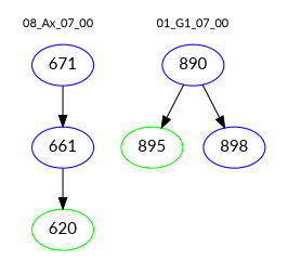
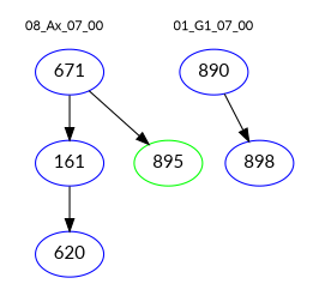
  digraph {
    fontname=Lato
    node [color=blue fontname=Lato]
    edge [color=black fontname=Lato]
-   n1 [label=661]
-   n2 [color=green label=620]
+   n1 [label=161]
+   n2 [label=620]
    n3 [label=671]
    n4 [label=890]
    n5 [label=898]
    n6 [color=green label=895]
    subgraph cluster_1 {
      color=white
      fontsize=10
      label="08_Ax_07_00"
      n1
      n2
      n3
    }
    subgraph cluster_2 {
      color=white
      fontsize=10
      label="01_G1_07_00"
      n4
      n5
      n6
    }
    n1 -> n2
    n3 -> n1
    n4 -> n5
-   n4 -> n6
+   n3 -> n6
  }
